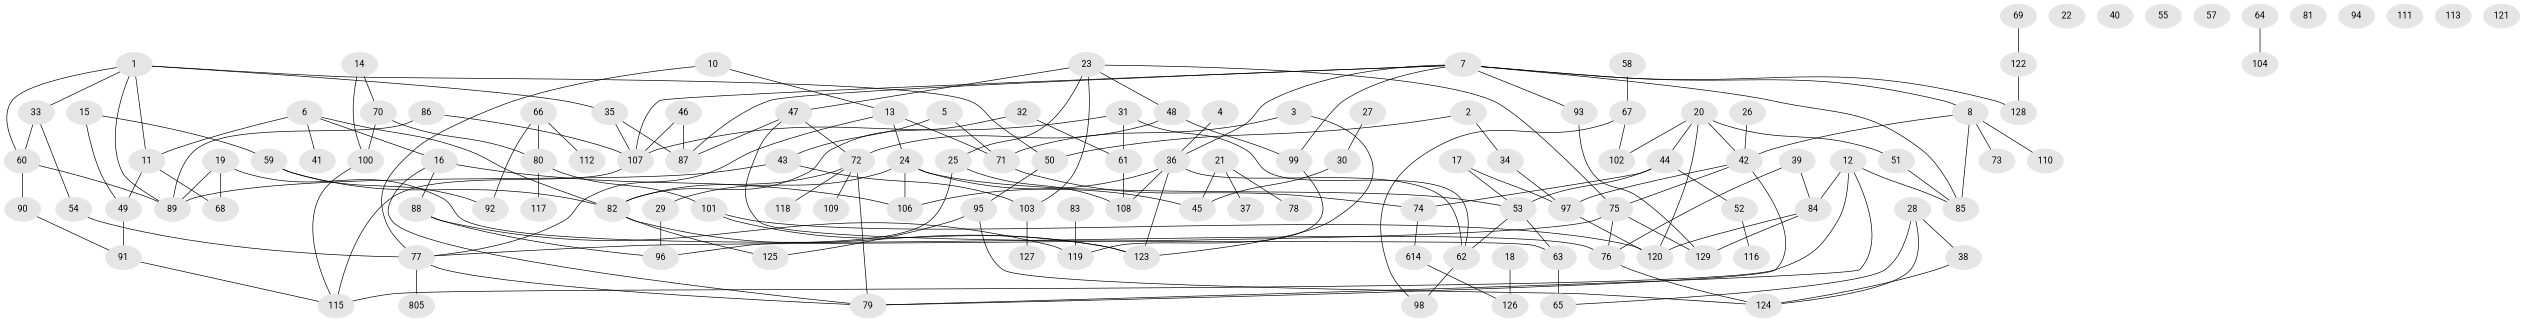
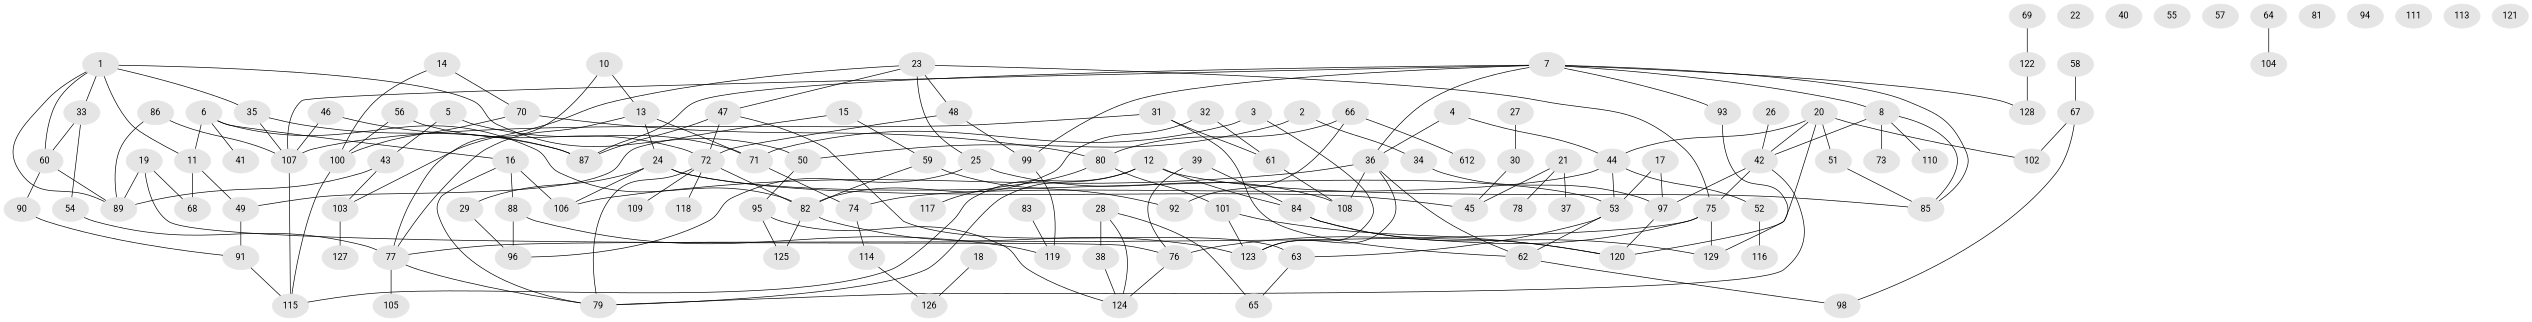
  graph {
    fontname=Roboto
    node [color=gray90 fontname=Roboto style=filled]
    edge [fontname=Roboto]
    1
    11
    33
    35
    50
    60
    89
    68
    49
    54
    87
    107
    95
    90
    2
    34
    97
    3
    71
    123
    74
    4
    36
    44
    106
    108
    62
    53
    52
    5
    43
    103
    6
    16
    41
    82
    79
    88
    125
    7
    8
    85
    93
    99
    128
    42
    73
    110
    129
    119
    115
    75
    15
    59
    101
    120
    10
    13
    77
    24
-   105 [label=805]
+   105
    91
    12
    84
    45
    29
    14
    70
    100
    80
    92
    96
    17
    63
    18
    126
    19
    76
    124
    20
    51
    102
    21
    37
    78
    22
    23
    25
    47
    48
    72
    127
    26
    27
    30
    28
    38
    65
    31
    61
    98
    32
    39
    40
    116
-   114 [label=614]
+   114
    46
    109
    118
    55
+   56
    57
    58
    67
    64
    104
    66
-   112
+   112 [label=612]
    117
    69
    122
    81
    83
    86
    94
    111
    113
    121
    1 -- 11
    1 -- 33
    1 -- 35
    1 -- 50
    1 -- 60
    1 -- 89
    11 -- 68
    11 -- 49
    33 -- 60
    33 -- 54
    35 -- 87
    35 -- 107
    50 -- 95
    60 -- 89
    60 -- 90
    49 -- 91
    54 -- 77
    107 -- 115
    95 -- 125
    95 -- 124
    90 -- 91
    2 -- 50
    2 -- 34
    34 -- 97
    97 -- 120
    3 -- 71
    3 -- 123
    71 -- 74
    74 -- 114
    4 -- 36
+   4 -- 44
    36 -- 123
    36 -- 106
    36 -- 108
    36 -- 62
    44 -- 74
    44 -- 53
    44 -- 52
    62 -- 98
    53 -- 62
    53 -- 63
    52 -- 116
    5 -- 71
    5 -- 43
    43 -- 89
    43 -- 103
    103 -- 127
    6 -- 11
    6 -- 16
    6 -- 41
    6 -- 82
    16 -- 106
    16 -- 79
    16 -- 88
    82 -- 123
    82 -- 125
    88 -- 119
    88 -- 96
    7 -- 87
    7 -- 107
    7 -- 36
    7 -- 8
    7 -- 85
    7 -- 93
    7 -- 99
    7 -- 128
    8 -- 85
    8 -- 42
    8 -- 73
    8 -- 110
    93 -- 129
    99 -- 119
    42 -- 97
    42 -- 79
    42 -- 75
    75 -- 129
    75 -- 77
    75 -- 76
    15 -- 49
    15 -- 59
    59 -- 82
    59 -- 92
    101 -- 123
    101 -- 120
    10 -- 13
    10 -- 77
    13 -- 71
    13 -- 77
    13 -- 24
    77 -- 79
    77 -- 105
    24 -- 106
    24 -- 53
    24 -- 45
    24 -- 29
    91 -- 115
    12 -- 79
    12 -- 85
    12 -- 115
    12 -- 84
    84 -- 129
    84 -- 120
    29 -- 96
    14 -- 70
    14 -- 100
    70 -- 100
    70 -- 80
    100 -- 115
    80 -- 101
    80 -- 117
    17 -- 97
    17 -- 53
    63 -- 65
    18 -- 126
    19 -- 89
    19 -- 68
    19 -- 76
    76 -- 124
    20 -- 44
    20 -- 42
    20 -- 120
    20 -- 51
    20 -- 102
    51 -- 85
    21 -- 45
    21 -- 37
    21 -- 78
    23 -- 103
    23 -- 75
    23 -- 25
    23 -- 47
    23 -- 48
    25 -- 108
    25 -- 96
    47 -- 87
    47 -- 63
    47 -- 72
    48 -- 99
    48 -- 72
    72 -- 82
    72 -- 79
    72 -- 109
    72 -- 118
    26 -- 42
    27 -- 30
    30 -- 45
    28 -- 124
    28 -- 38
    28 -- 65
    38 -- 124
    31 -- 107
    31 -- 62
    31 -- 61
    61 -- 108
    32 -- 82
    32 -- 61
    39 -- 84
    39 -- 76
    114 -- 126
    46 -- 87
    46 -- 107
+   56 -- 100
+   56 -- 72
    58 -- 67
    67 -- 102
    67 -- 98
    64 -- 104
    66 -- 80
    66 -- 92
    66 -- 112
    69 -- 122
    122 -- 128
    83 -- 119
    86 -- 89
    86 -- 107
  }
